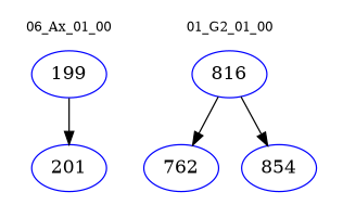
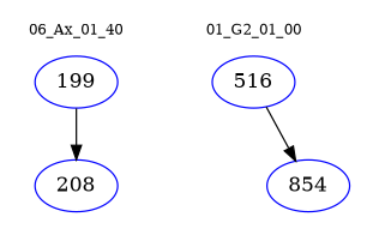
  digraph {
    node [color=blue]
    edge [color=black]
    n1 [label=199]
-   n2 [label=201]
-   n3 [label=816]
-   n4 [label=762]
+   n2 [label=208]
+   n3 [label=516]
    n5 [label=854]
    subgraph cluster_1 {
      color=white
      fontsize=10
-     label="06_Ax_01_00"
+     label="06_Ax_01_40"
      n1
      n2
    }
    subgraph cluster_2 {
      color=white
      fontsize=10
      label="01_G2_01_00"
      n3
-     n4
      n5
    }
    n1 -> n2
-   n3 -> n4
    n3 -> n5
  }
